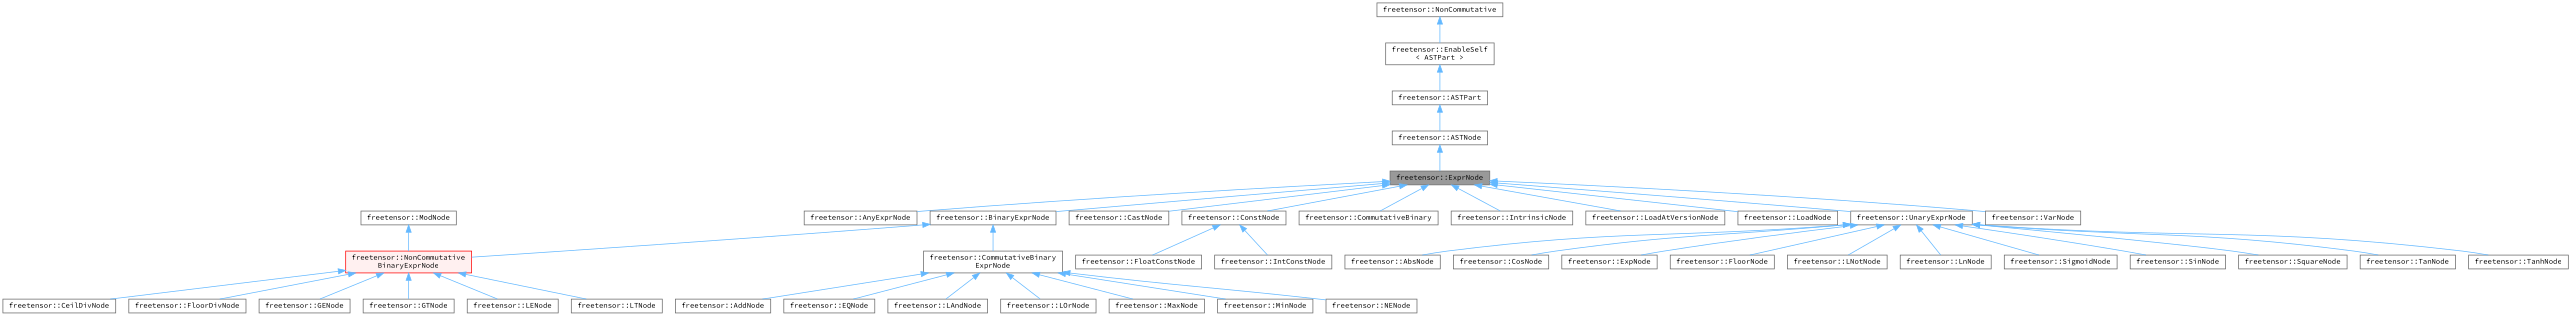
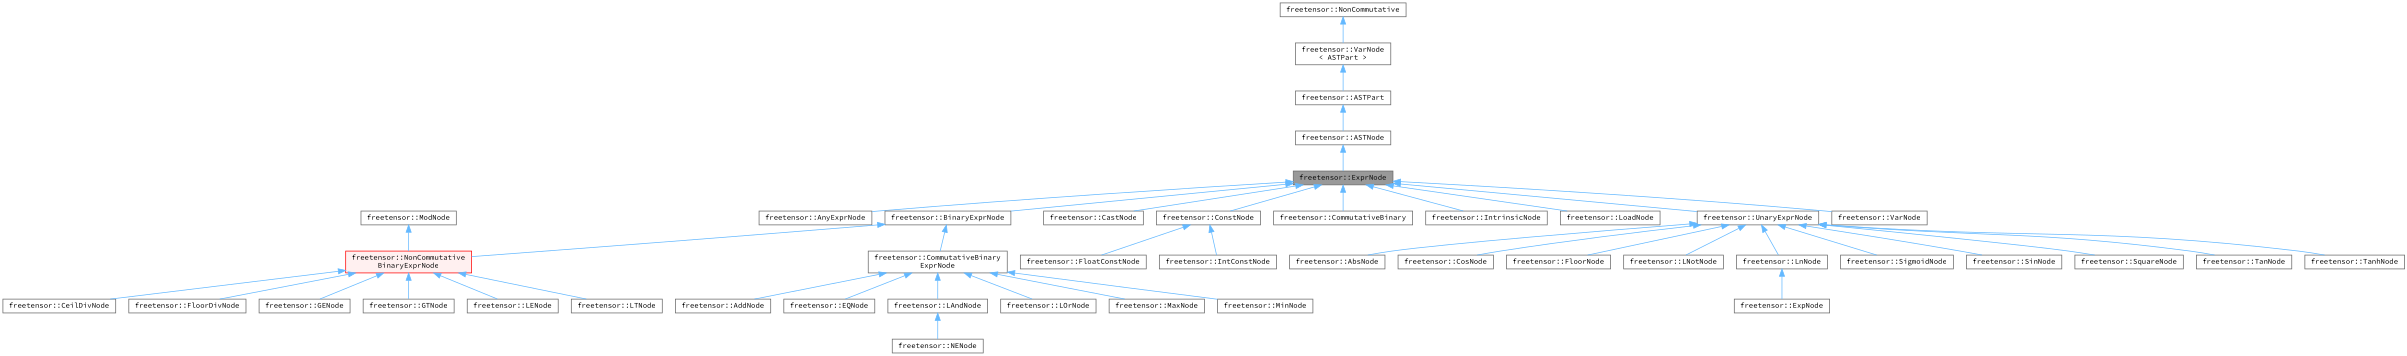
  digraph {
    fontname="Source Code Pro"
    rankdir=TB
    node [color=gray40 fillcolor=white fontname="Source Code Pro" fontsize=10 shape=box style=filled]
    edge [color=steelblue1 dir=back fontname="Source Code Pro" fontsize=10 labelfontname=Helvetica labelfontsize=10 style=solid]
    n1 [fillcolor=grey60 fontcolor=black height=0.2 label="freetensor::ExprNode" width=0.4]
    n2 [height=0.2 label="freetensor::AnyExprNode" width=0.4]
    n3 [height=0.2 label="freetensor::BinaryExprNode" width=0.4]
    n4 [height=0.2 label="freetensor::CastNode" width=0.4]
    n5 [height=0.2 label="freetensor::ConstNode" width=0.4]
    n6 [height=0.2 label="freetensor::CommutativeBinary" width=0.4]
    n7 [height=0.2 label="freetensor::IntrinsicNode" width=0.4]
-   n8 [height=0.2 label="freetensor::LoadAtVersionNode" width=0.4]
    n9 [height=0.2 label="freetensor::LoadNode" width=0.4]
    n10 [height=0.2 label="freetensor::UnaryExprNode" width=0.4]
    n11 [height=0.2 label="freetensor::VarNode" width=0.4]
    n12 [height=0.2 label="freetensor::CommutativeBinary\lExprNode" width=0.4]
    n13 [color=red fillcolor="#FFF0F0" height=0.2 label="freetensor::NonCommutative\lBinaryExprNode" width=0.4]
    n14 [height=0.2 label="freetensor::FloatConstNode" width=0.4]
    n15 [height=0.2 label="freetensor::IntConstNode" width=0.4]
    n16 [height=0.2 label="freetensor::AbsNode" width=0.4]
    n17 [height=0.2 label="freetensor::CosNode" width=0.4]
    n18 [height=0.2 label="freetensor::ExpNode" width=0.4]
    n19 [height=0.2 label="freetensor::FloorNode" width=0.4]
    n20 [height=0.2 label="freetensor::LNotNode" width=0.4]
    n21 [height=0.2 label="freetensor::LnNode" width=0.4]
    n22 [height=0.2 label="freetensor::SigmoidNode" width=0.4]
    n23 [height=0.2 label="freetensor::SinNode" width=0.4]
    n24 [height=0.2 label="freetensor::SquareNode" width=0.4]
    n25 [height=0.2 label="freetensor::TanNode" width=0.4]
    n26 [height=0.2 label="freetensor::TanhNode" width=0.4]
    n27 [height=0.2 label="freetensor::ASTNode" width=0.4]
    n28 [height=0.2 label="freetensor::ASTPart" width=0.4]
-   n29 [height=0.2 label="freetensor::EnableSelf\l\< ASTPart \>" width=0.4]
+   n29 [height=0.2 label="freetensor::VarNode\l\< ASTPart \>" width=0.4]
    n30 [height=0.2 label="freetensor::NonCommutative" width=0.4]
    n31 [height=0.2 label="freetensor::AddNode" width=0.4]
    n32 [height=0.2 label="freetensor::EQNode" width=0.4]
    n33 [height=0.2 label="freetensor::LAndNode" width=0.4]
    n34 [height=0.2 label="freetensor::LOrNode" width=0.4]
    n35 [height=0.2 label="freetensor::MaxNode" width=0.4]
    n36 [height=0.2 label="freetensor::MinNode" width=0.4]
    n37 [height=0.2 label="freetensor::NENode" width=0.4]
    n38 [height=0.2 label="freetensor::CeilDivNode" width=0.4]
    n39 [height=0.2 label="freetensor::FloorDivNode" width=0.4]
    n40 [height=0.2 label="freetensor::GENode" width=0.4]
    n41 [height=0.2 label="freetensor::GTNode" width=0.4]
    n42 [height=0.2 label="freetensor::LENode" width=0.4]
    n43 [height=0.2 label="freetensor::LTNode" width=0.4]
    n44 [height=0.2 label="freetensor::ModNode" width=0.4]
    n1 -> n2
    n1 -> n3
    n1 -> n4
    n1 -> n5
    n1 -> n6
    n1 -> n7
-   n1 -> n8
    n1 -> n9
    n1 -> n10
    n1 -> n11
    n3 -> n12
    n3 -> n13
    n5 -> n14
    n5 -> n15
    n10 -> n16
    n10 -> n17
-   n10 -> n18
+   n21 -> n18
    n10 -> n19
    n10 -> n20
    n10 -> n21
    n10 -> n22
    n10 -> n23
    n10 -> n24
    n10 -> n25
    n10 -> n26
    n12 -> n31
    n12 -> n32
    n12 -> n33
    n12 -> n34
    n12 -> n35
    n12 -> n36
-   n12 -> n37
+   n33 -> n37
    n13 -> n38
    n13 -> n39
    n13 -> n40
    n13 -> n41
    n13 -> n42
    n13 -> n43
    n27 -> n1
    n28 -> n27
    n29 -> n28
    n30 -> n29
    n44 -> n13
  }
